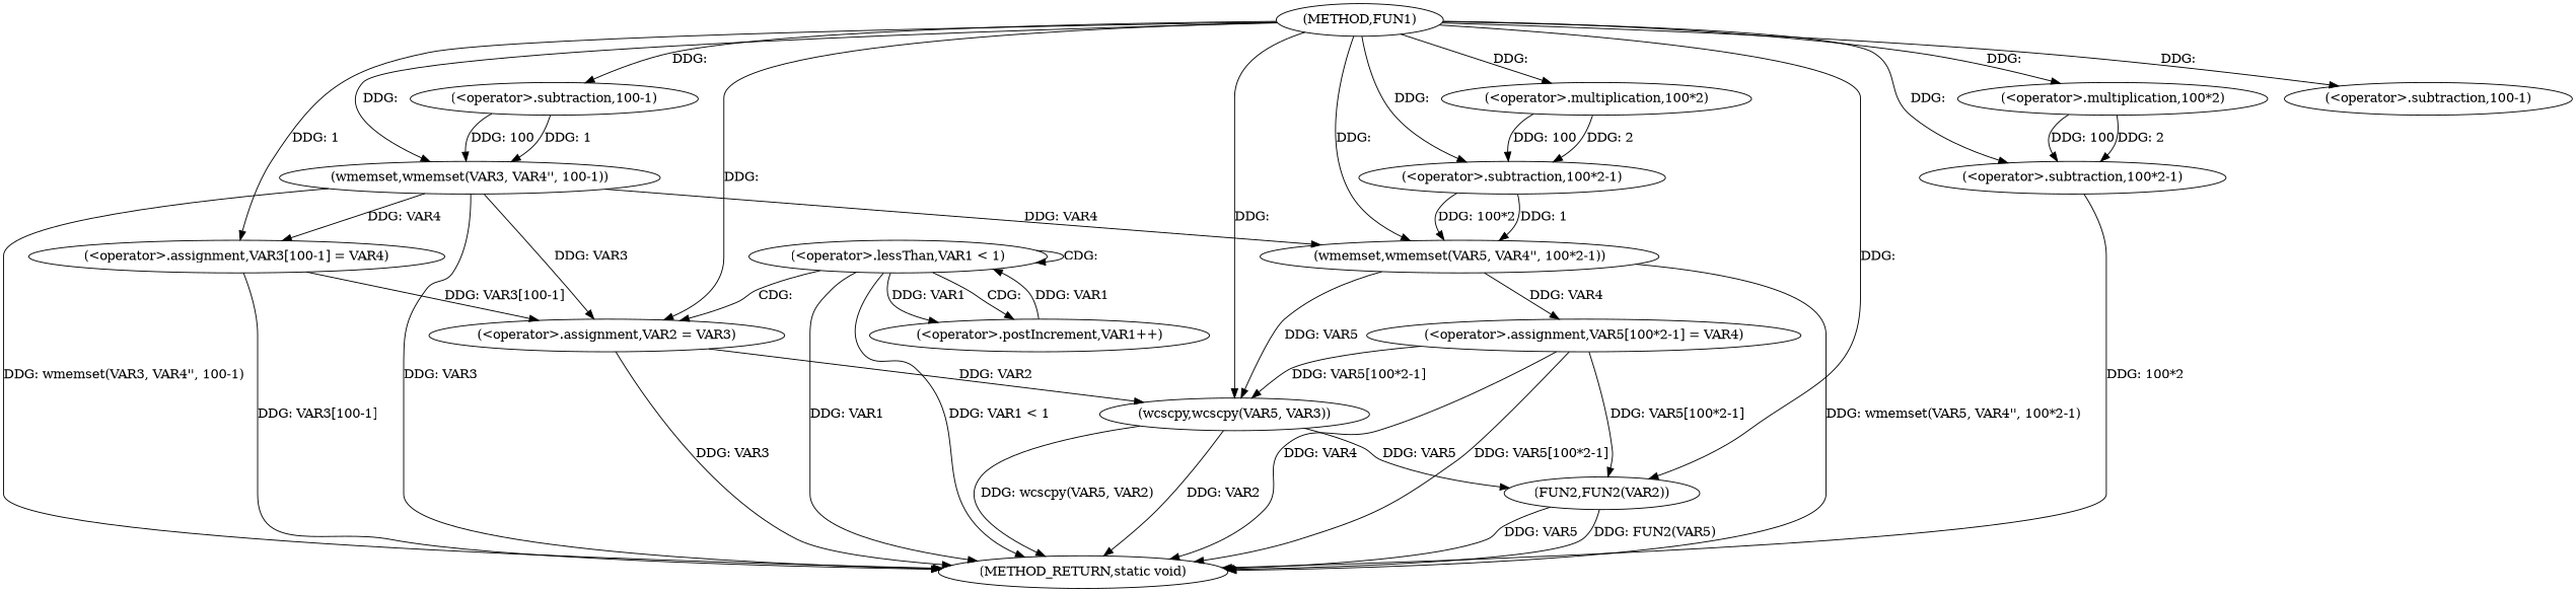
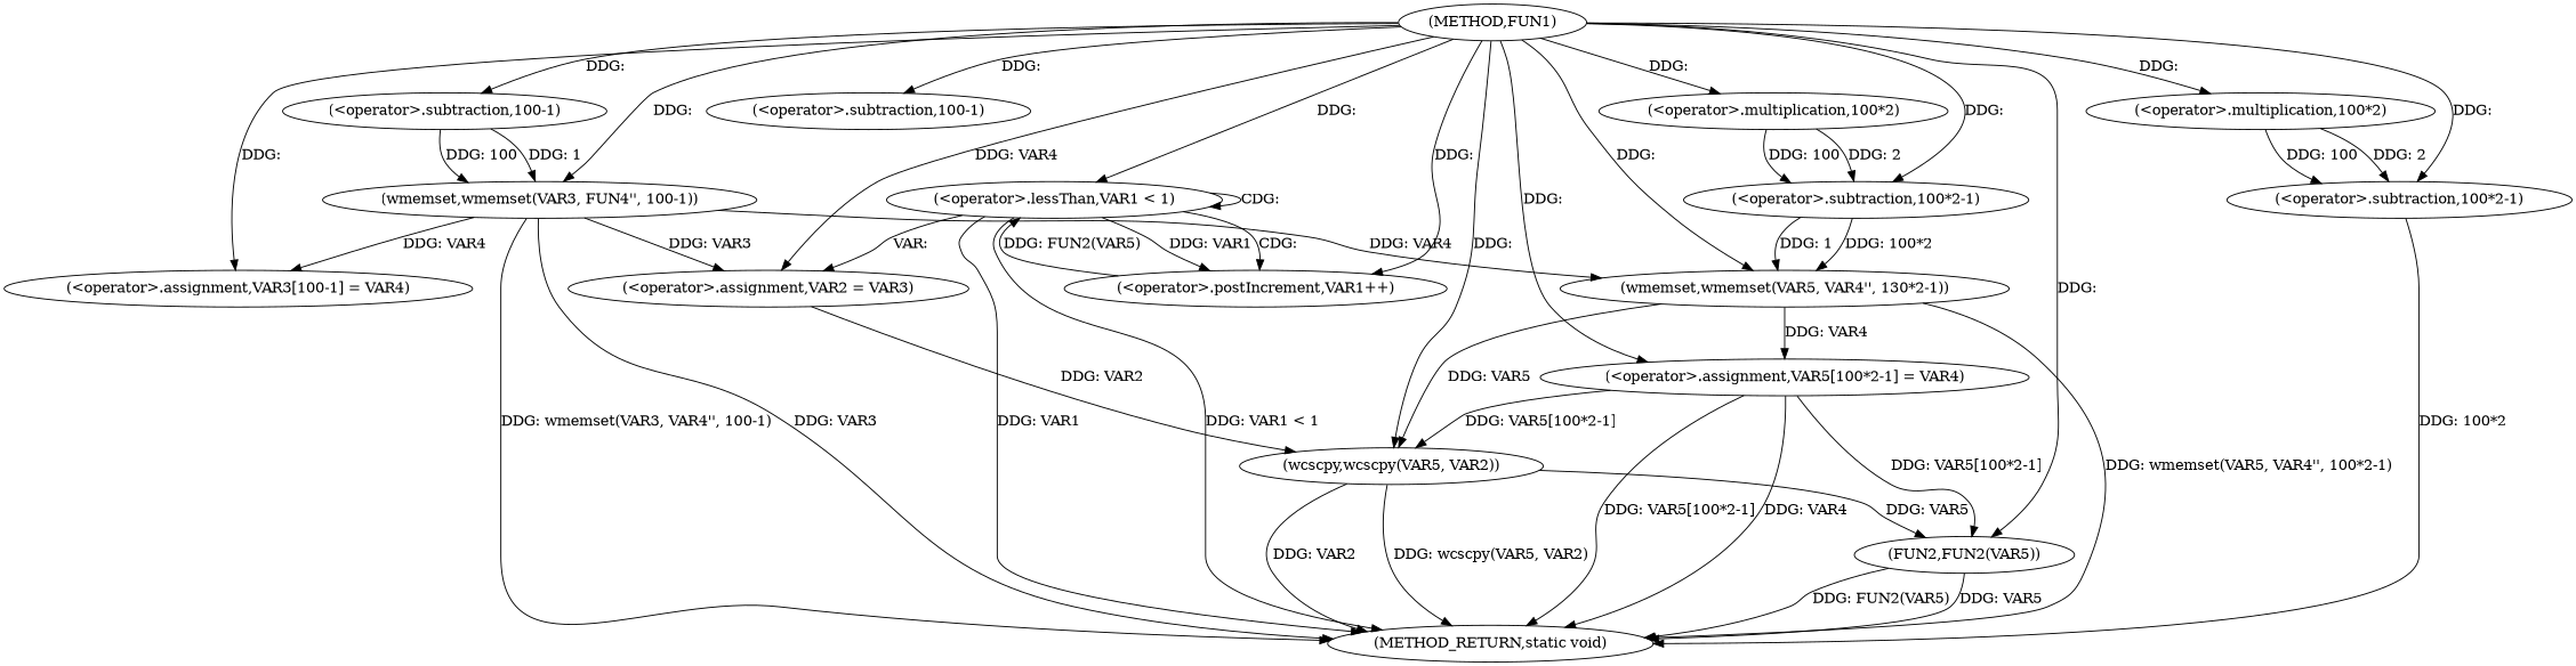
  digraph {
    n1 [label="(METHOD,FUN1)"]
-   n2 [label="(wmemset,wmemset(VAR3, VAR4'', 100-1))"]
+   n2 [label="(wmemset,wmemset(VAR3, FUN4'', 100-1))"]
    n3 [label="(<operator>.subtraction,100-1)"]
    n4 [label="(<operator>.assignment,VAR3[100-1] = VAR4)"]
    n5 [label="(<operator>.subtraction,100-1)"]
    n6 [label="(<operator>.lessThan,VAR1 < 1)"]
    n7 [label="(<operator>.postIncrement,VAR1++)"]
    n8 [label="(<operator>.assignment,VAR2 = VAR3)"]
-   n9 [label="(wmemset,wmemset(VAR5, VAR4'', 100*2-1))"]
+   n9 [label="(wmemset,wmemset(VAR5, VAR4'', 130*2-1))"]
    n10 [label="(<operator>.subtraction,100*2-1)"]
    n11 [label="(<operator>.multiplication,100*2)"]
    n12 [label="(<operator>.assignment,VAR5[100*2-1] = VAR4)"]
    n13 [label="(<operator>.subtraction,100*2-1)"]
    n14 [label="(<operator>.multiplication,100*2)"]
-   n15 [label="(wcscpy,wcscpy(VAR5, VAR3))"]
-   n16 [label="(FUN2,FUN2(VAR2))"]
+   n15 [label="(wcscpy,wcscpy(VAR5, VAR2))"]
+   n16 [label="(FUN2,FUN2(VAR5))"]
    n17 [label="(METHOD_RETURN,static void)"]
    n1 -> n2 [label="DDG: "]
    n1 -> n3 [label="DDG: "]
-   n1 -> n4 [label="DDG: 1"]
+   n1 -> n4 [label="DDG: "]
    n1 -> n5 [label="DDG: "]
-   n1 -> n8 [label="DDG: "]
+   n1 -> n6 [label="DDG: "]
+   n1 -> n7 [label="DDG: "]
+   n1 -> n8 [label="DDG: VAR4"]
    n1 -> n9 [label="DDG: "]
    n1 -> n10 [label="DDG: "]
    n1 -> n11 [label="DDG: "]
+   n1 -> n12 [label="DDG: "]
    n1 -> n13 [label="DDG: "]
    n1 -> n14 [label="DDG: "]
    n1 -> n15 [label="DDG: "]
    n1 -> n16 [label="DDG: "]
    n2 -> n4 [label="DDG: VAR4"]
    n2 -> n8 [label="DDG: VAR3"]
    n2 -> n9 [label="DDG: VAR4"]
    n2 -> n17 [label="DDG: wmemset(VAR3, VAR4'', 100-1)"]
    n2 -> n17 [label="DDG: VAR3"]
    n3 -> n2 [label="DDG: 100"]
    n3 -> n2 [label="DDG: 1"]
-   n4 -> n8 [label="DDG: VAR3[100-1]"]
-   n4 -> n17 [label="DDG: VAR3[100-1]"]
    n6 -> n6 [label="CDG: "]
    n6 -> n7 [label="DDG: VAR1"]
    n6 -> n7 [label="CDG: "]
-   n6 -> n8 [label="CDG: "]
+   n6 -> n8 [label="VAR: "]
    n6 -> n17 [label="DDG: VAR1"]
    n6 -> n17 [label="DDG: VAR1 < 1"]
-   n7 -> n6 [label="DDG: VAR1"]
+   n7 -> n6 [label="DDG: FUN2(VAR5)"]
    n8 -> n15 [label="DDG: VAR2"]
-   n8 -> n17 [label="DDG: VAR3"]
    n9 -> n12 [label="DDG: VAR4"]
    n9 -> n15 [label="DDG: VAR5"]
    n9 -> n17 [label="DDG: wmemset(VAR5, VAR4'', 100*2-1)"]
    n10 -> n9 [label="DDG: 100*2"]
    n10 -> n9 [label="DDG: 1"]
    n11 -> n10 [label="DDG: 100"]
    n11 -> n10 [label="DDG: 2"]
    n12 -> n15 [label="DDG: VAR5[100*2-1]"]
    n12 -> n16 [label="DDG: VAR5[100*2-1]"]
    n12 -> n17 [label="DDG: VAR5[100*2-1]"]
    n12 -> n17 [label="DDG: VAR4"]
    n13 -> n17 [label="DDG: 100*2"]
    n14 -> n13 [label="DDG: 100"]
    n14 -> n13 [label="DDG: 2"]
    n15 -> n16 [label="DDG: VAR5"]
    n15 -> n17 [label="DDG: VAR2"]
    n15 -> n17 [label="DDG: wcscpy(VAR5, VAR2)"]
    n16 -> n17 [label="DDG: FUN2(VAR5)"]
    n16 -> n17 [label="DDG: VAR5"]
  }
